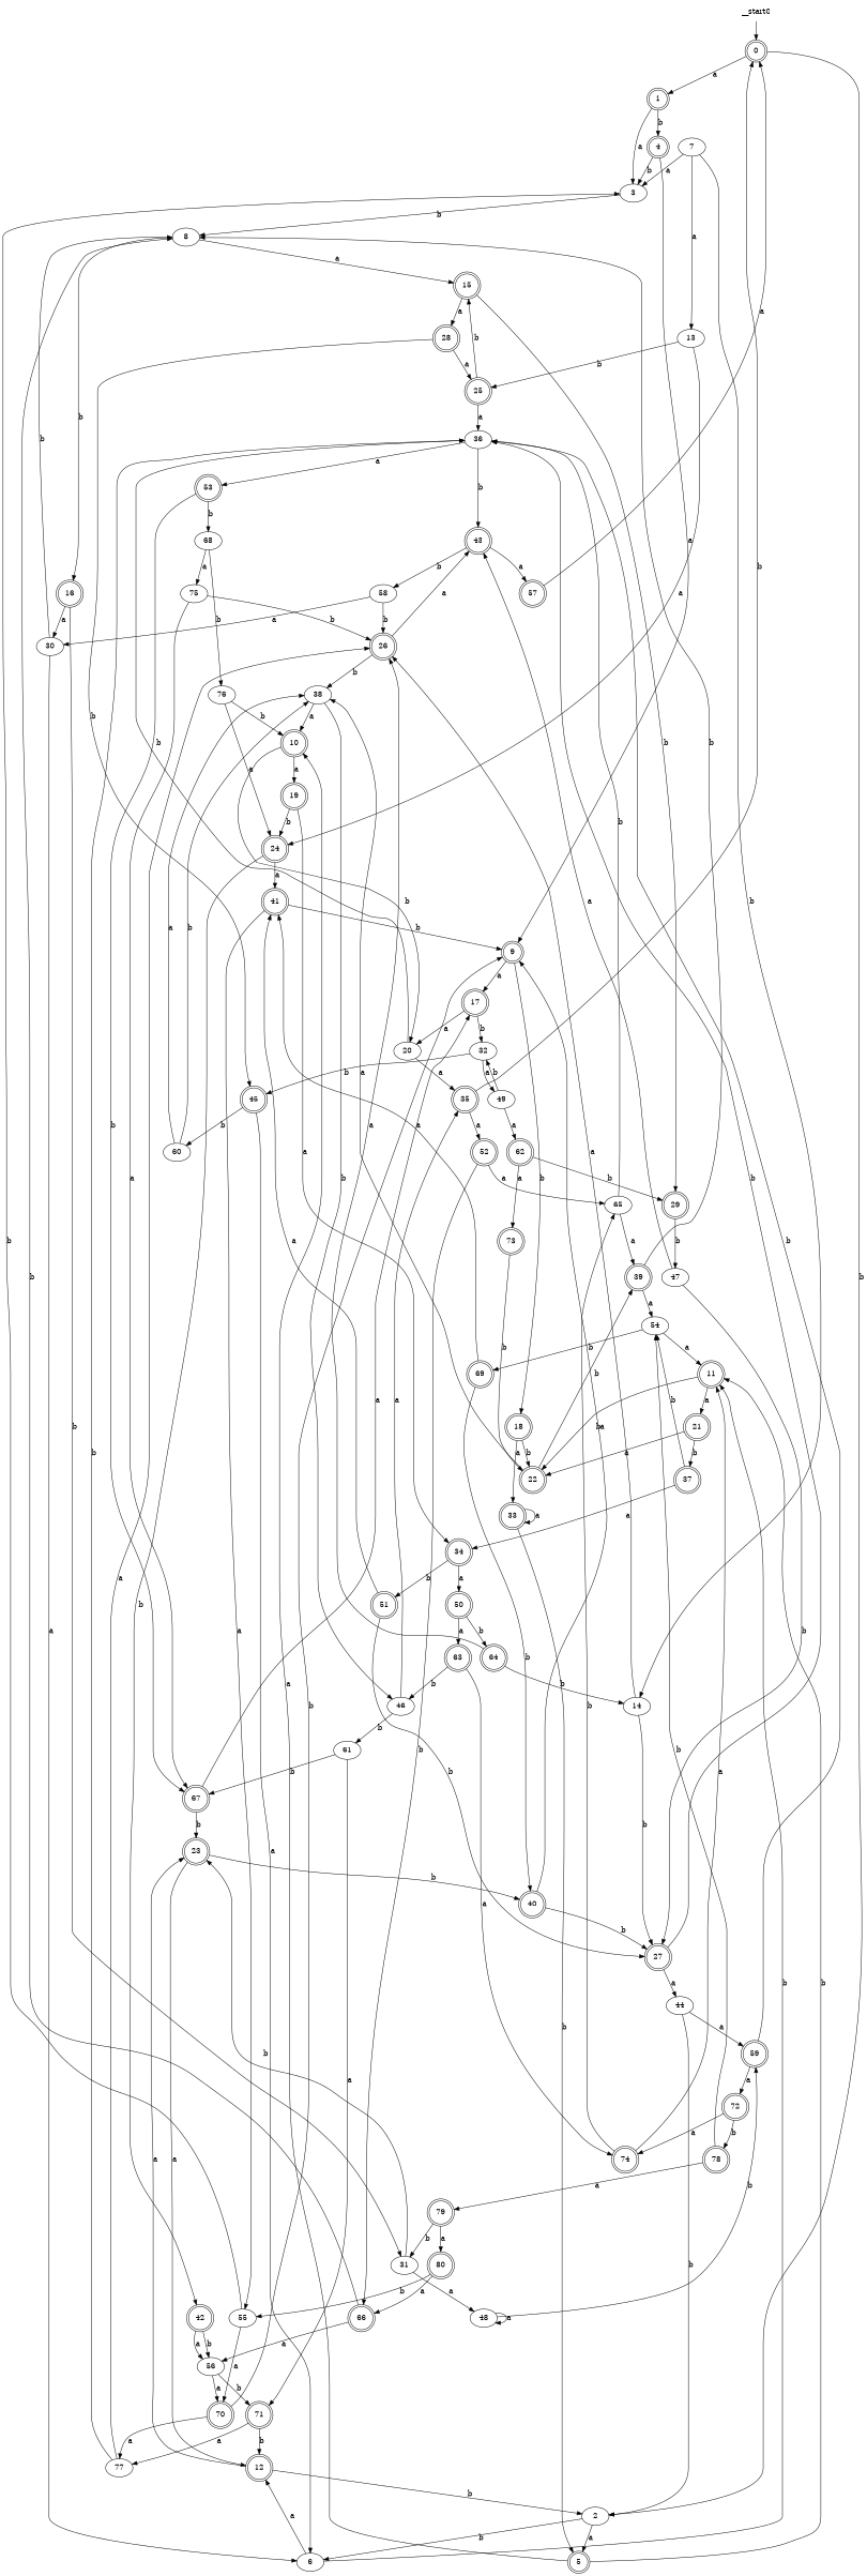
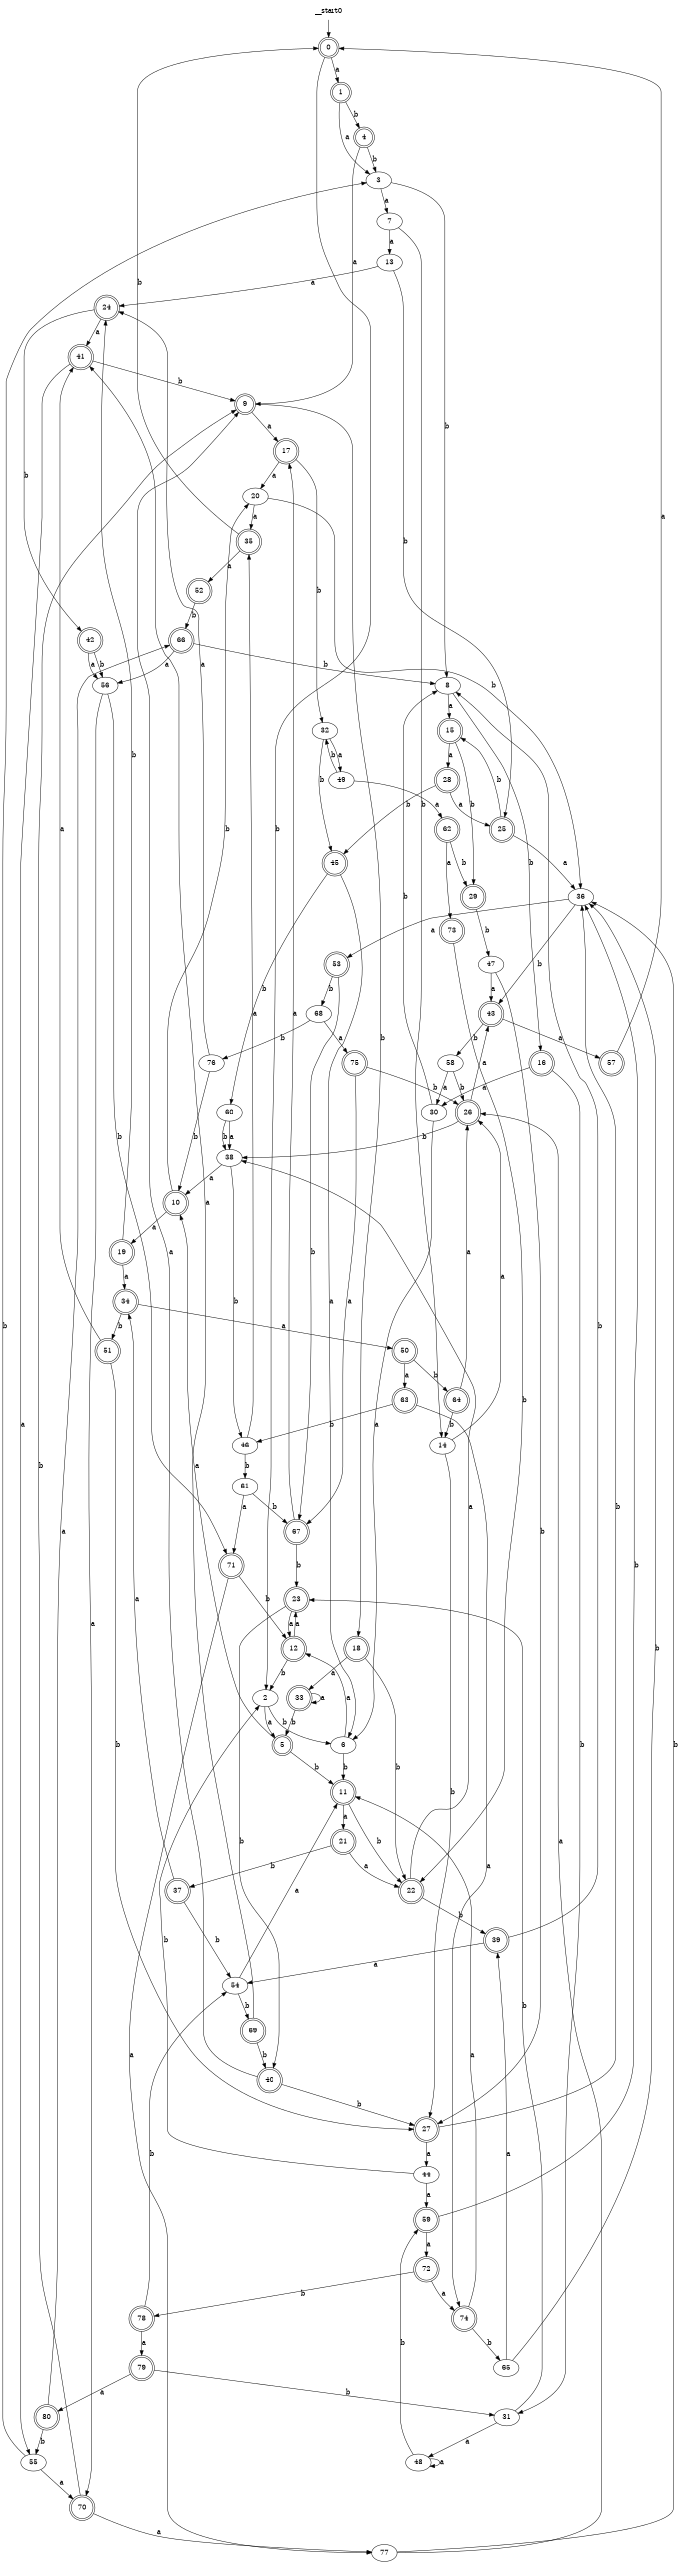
  digraph {
    node [shape=doublecircle]
    __start0 [shape=none]
    0
    1
    2 [shape=""]
    3 [shape=""]
    4
    5
    6 [shape=""]
    7 [shape=""]
    8 [shape=""]
    9
    10
    11
    12
    13 [shape=ellipse]
    14 [shape=""]
    15
    16
    17
    18
    19
    20 [shape=""]
    21
    22
    23
    24
    25
    26
    27
    28
    29
    30 [shape=""]
    31 [shape=""]
    32 [shape=""]
    33
    34
    35
    36 [shape=""]
    37
    38 [shape=""]
    39
    40
    41
    42
    43
    44 [shape=""]
    45
    47 [shape=""]
    48 [shape=""]
    49 [shape=""]
    50
    51
    52
    53
    54 [shape=""]
    46 [shape=""]
    55 [shape=ellipse]
    56 [shape=""]
    57
    58 [shape=""]
    59
    60 [shape=""]
    61 [shape=""]
    62
    63
    64
    65 [shape=""]
    66
    67
    68 [shape=""]
    69
    70
    71
    72
    73
    74
-   75 [shape=ellipse]
+   75
    76 [shape=""]
    77 [shape=""]
    78
    79
    80
    __start0 -> 0
    0 -> 1 [label=a]
    0 -> 2 [label=b]
    1 -> 3 [label=a]
    1 -> 4 [label=b]
    2 -> 5 [label=a]
    2 -> 6 [label=b]
-   7 -> 3 [label=a]
+   3 -> 7 [label=a]
    3 -> 8 [label=b]
    4 -> 3 [label=b]
    4 -> 9 [label=a]
    5 -> 10 [label=a]
    5 -> 11 [label=b]
    6 -> 11 [label=b]
    6 -> 12 [label=a]
    7 -> 13 [label=a]
    7 -> 14 [label=b]
    8 -> 15 [label=a]
    8 -> 16 [label=b]
    9 -> 17 [label=a]
    9 -> 18 [label=b]
    10 -> 19 [label=a]
    10 -> 20 [label=b]
    11 -> 21 [label=a]
    11 -> 22 [label=b]
    12 -> 2 [label=b]
    12 -> 23 [label=a]
    13 -> 24 [label=a]
    13 -> 25 [label=b]
    14 -> 26 [label=a]
    14 -> 27 [label=b]
    15 -> 28 [label=a]
    15 -> 29 [label=b]
    16 -> 30 [label=a]
    16 -> 31 [label=b]
    17 -> 20 [label=a]
    17 -> 32 [label=b]
    18 -> 22 [label=b]
    18 -> 33 [label=a]
    19 -> 24 [label=b]
    19 -> 34 [label=a]
    20 -> 35 [label=a]
    20 -> 36 [label=b]
    21 -> 22 [label=a]
    21 -> 37 [label=b]
    22 -> 38 [label=a]
    22 -> 39 [label=b]
    23 -> 12 [label=a]
    23 -> 40 [label=b]
    24 -> 41 [label=a]
    24 -> 42 [label=b]
    25 -> 15 [label=b]
    25 -> 36 [label=a]
    26 -> 38 [label=b]
    26 -> 43 [label=a]
    27 -> 36 [label=b]
    27 -> 44 [label=a]
    28 -> 25 [label=a]
    28 -> 45 [label=b]
    29 -> 47 [label=b]
    30 -> 6 [label=a]
    30 -> 8 [label=b]
    31 -> 23 [label=b]
    31 -> 48 [label=a]
    32 -> 45 [label=b]
    32 -> 49 [label=a]
    33 -> 5 [label=b]
    33 -> 33 [label=a]
    34 -> 50 [label=a]
    34 -> 51 [label=b]
    35 -> 0 [label=b]
    35 -> 52 [label=a]
    36 -> 43 [label=b]
    36 -> 53 [label=a]
    37 -> 34 [label=a]
    37 -> 54 [label=b]
    38 -> 10 [label=a]
    38 -> 46 [label=b]
    39 -> 8 [label=b]
    39 -> 54 [label=a]
    40 -> 9 [label=a]
    40 -> 27 [label=b]
    41 -> 9 [label=b]
    41 -> 55 [label=a]
    42 -> 56 [label=a]
    42 -> 56 [label=b]
    43 -> 57 [label=a]
    43 -> 58 [label=b]
    44 -> 2 [label=b]
    44 -> 59 [label=a]
    45 -> 6 [label=a]
    45 -> 60 [label=b]
    47 -> 27 [label=b]
    47 -> 43 [label=a]
    48 -> 48 [label=a]
    48 -> 59 [label=b]
    49 -> 32 [label=b]
    49 -> 62 [label=a]
    50 -> 63 [label=a]
    50 -> 64 [label=b]
    51 -> 27 [label=b]
    51 -> 41 [label=a]
-   52 -> 65 [label=a]
    52 -> 66 [label=b]
    53 -> 67 [label=b]
    53 -> 68 [label=b]
    54 -> 11 [label=a]
    54 -> 69 [label=b]
    46 -> 35 [label=a]
    46 -> 61 [label=b]
    55 -> 3 [label=b]
    55 -> 70 [label=a]
    56 -> 70 [label=a]
    56 -> 71 [label=b]
    57 -> 0 [label=a]
    58 -> 26 [label=b]
    58 -> 30 [label=a]
    59 -> 36 [label=b]
    59 -> 72 [label=a]
    60 -> 38 [label=a]
    60 -> 38 [label=b]
    61 -> 67 [label=b]
    61 -> 71 [label=a]
    62 -> 29 [label=b]
    62 -> 73 [label=a]
    63 -> 46 [label=b]
    63 -> 74 [label=a]
    64 -> 14 [label=b]
    64 -> 26 [label=a]
    65 -> 36 [label=b]
    65 -> 39 [label=a]
    66 -> 8 [label=b]
    66 -> 56 [label=a]
    67 -> 17 [label=a]
    67 -> 23 [label=b]
    68 -> 75 [label=a]
    68 -> 76 [label=b]
    69 -> 40 [label=b]
    69 -> 41 [label=a]
    70 -> 9 [label=b]
    70 -> 77 [label=a]
    71 -> 12 [label=b]
    71 -> 77 [label=a]
    72 -> 74 [label=a]
    72 -> 78 [label=b]
    73 -> 22 [label=b]
    74 -> 11 [label=a]
    74 -> 65 [label=b]
    75 -> 26 [label=b]
    75 -> 67 [label=a]
    76 -> 10 [label=b]
    76 -> 24 [label=a]
    77 -> 26 [label=a]
    77 -> 36 [label=b]
    78 -> 54 [label=b]
    78 -> 79 [label=a]
    79 -> 31 [label=b]
    79 -> 80 [label=a]
    80 -> 55 [label=b]
    80 -> 66 [label=a]
  }
